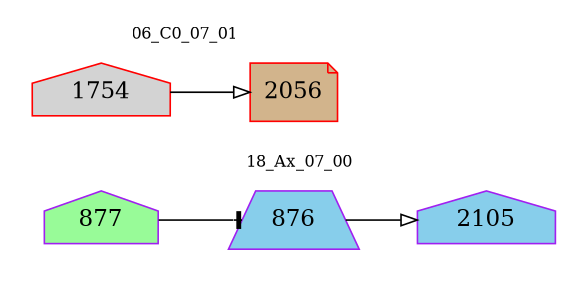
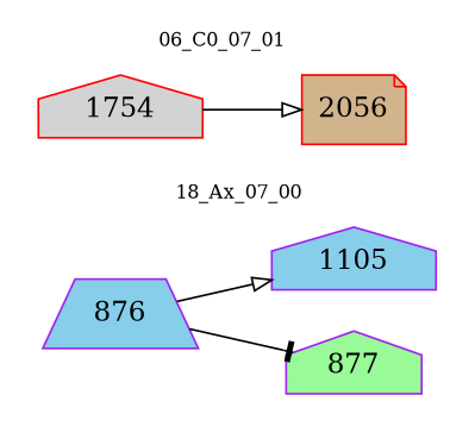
  digraph {
    rankdir=LR
    node [color=purple fillcolor=skyblue shape=house style=filled]
    edge [arrowhead=onormal color=black]
    n1 [fillcolor=palegreen label=877]
    n2 [label=876 shape=trapezium]
-   n3 [label=2105]
+   n3 [label=1105]
    n4 [color=red fillcolor=lightgrey label=1754]
    n5 [color=red fillcolor=tan label=2056 shape=note]
    subgraph cluster_1 {
      color=white
      fontsize=10
      label="18_Ax_07_00"
      n1
      n2
      n3
    }
    subgraph cluster_2 {
      color=white
      fontsize=10
      label="06_C0_07_01"
      n4
      n5
    }
-   n1 -> n2 [arrowhead=tee]
+   n2 -> n1 [arrowhead=tee]
    n2 -> n3
    n4 -> n5
  }
